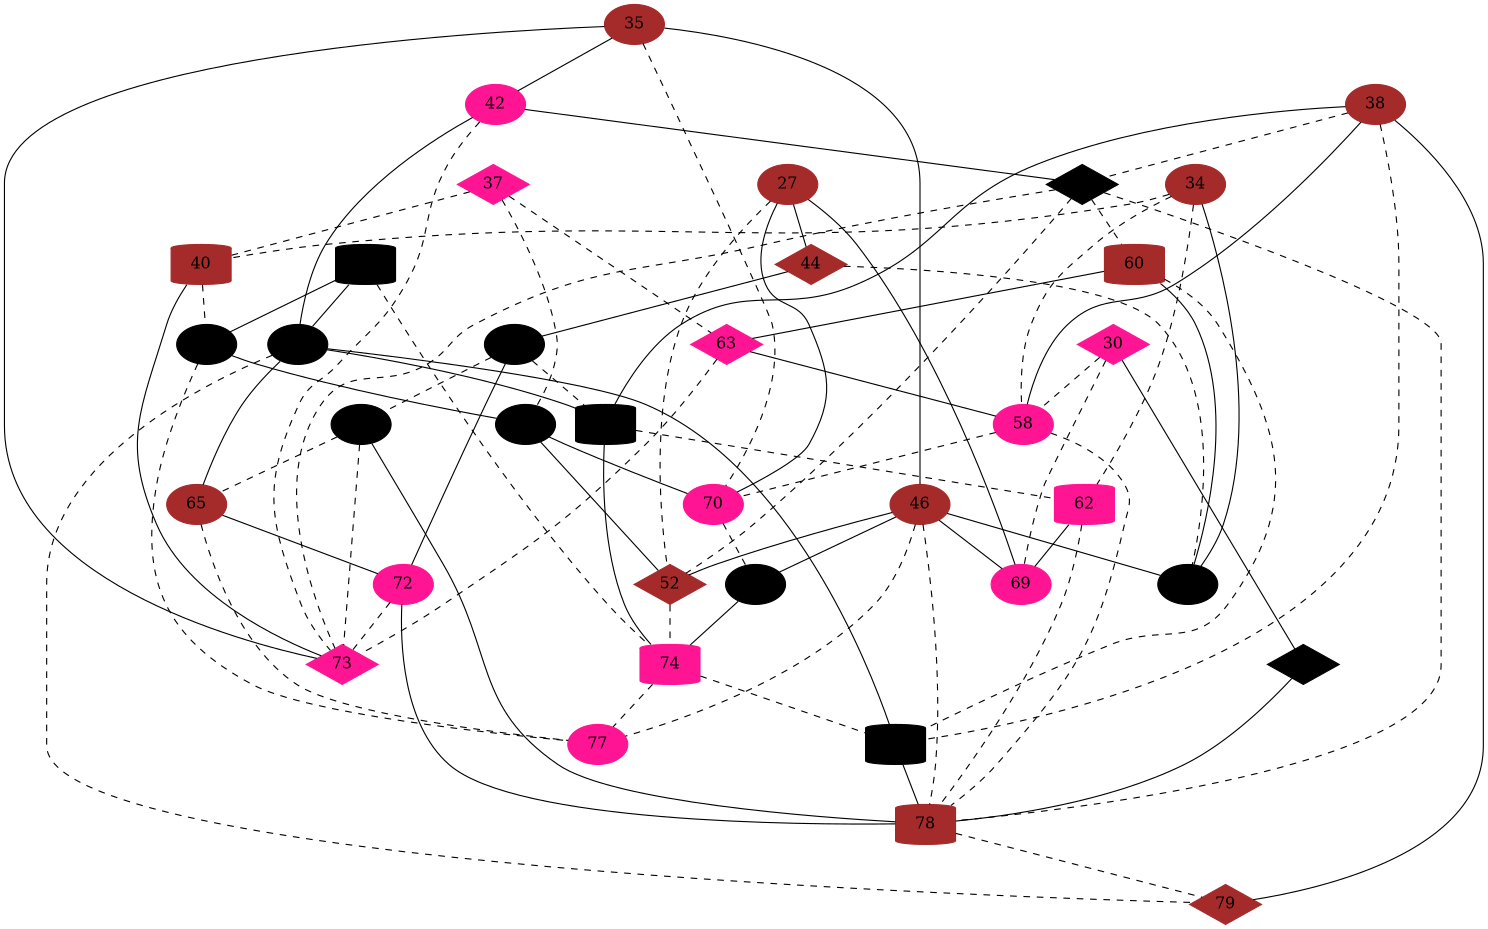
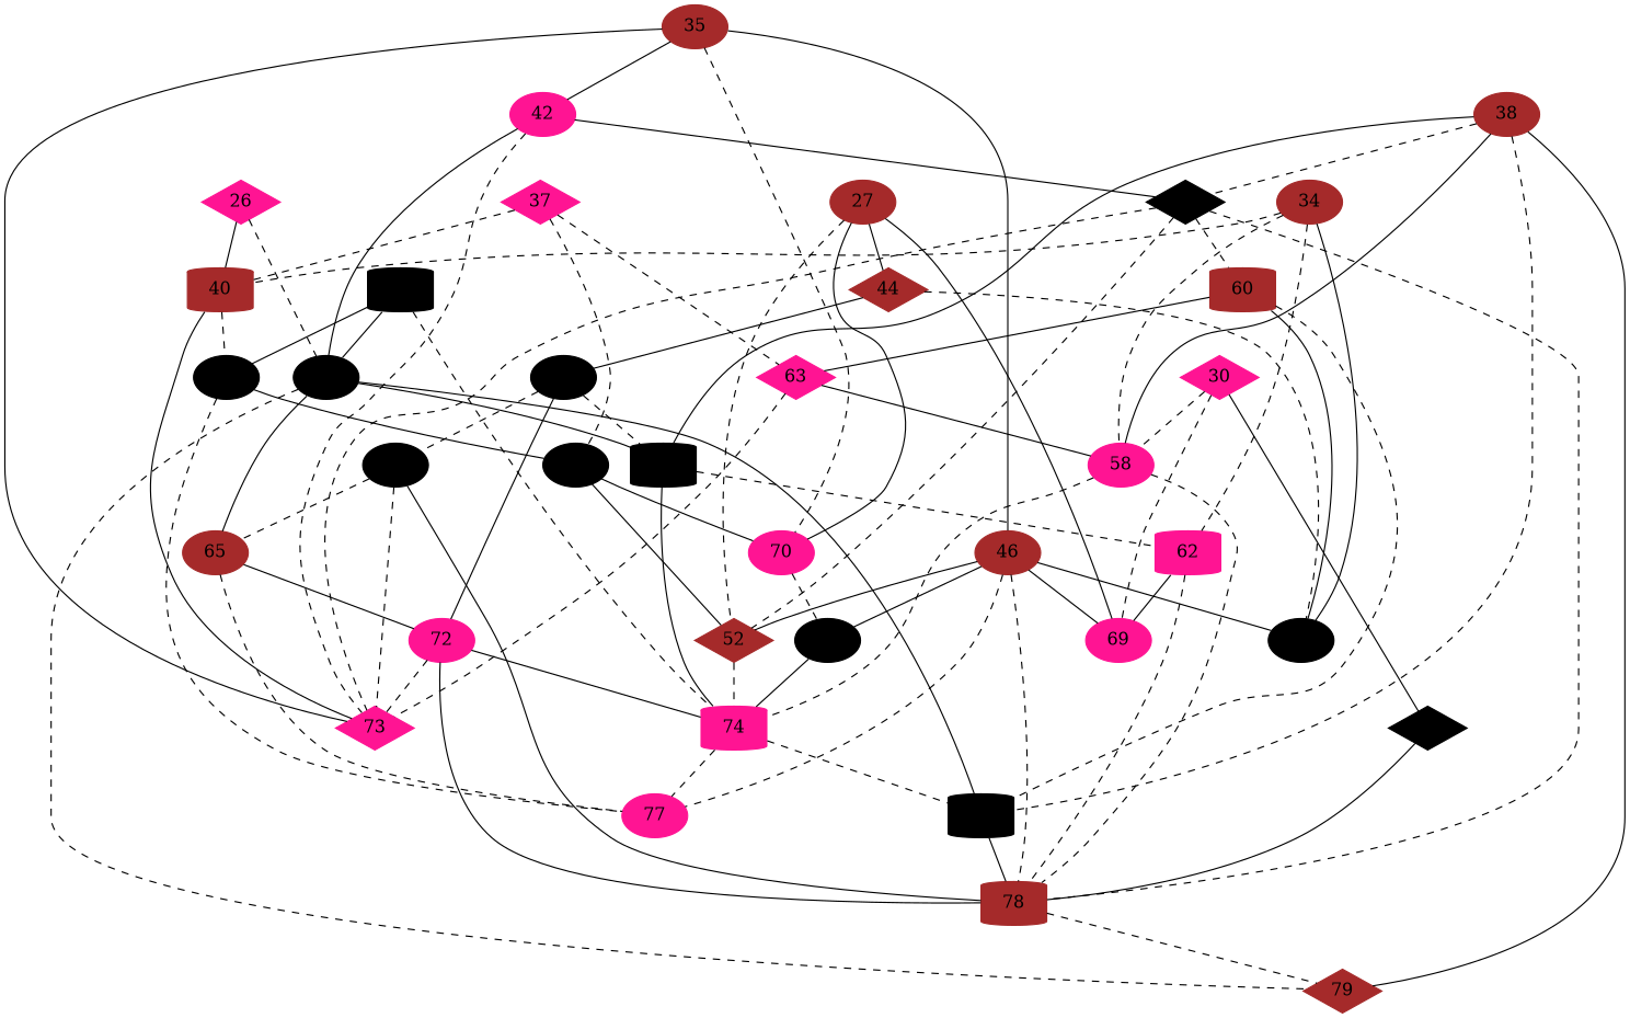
  graph {
    node [color=deeppink shape=ellipse style=filled]
    edge [style=dashed]
    7 [color=black shape=cylinder super="+4"]
    41 [color=black]
    48 [color=black super="+9+47"]
    74 [shape=cylinder super="+59+25+55+64"]
    49 [color=black]
    77
    57 [color=black shape=cylinder super="+56"]
    75 [color=black shape=cylinder super="+10+61"]
    79 [color=brown shape=diamond]
    65 [color=brown]
    40 [color=brown shape=cylinder super="+17"]
    73 [shape=diamond super="+31+66"]
+   26 [shape=diamond]
    27 [color=brown]
    44 [color=brown shape=diamond]
    52 [color=brown shape=diamond super="+32"]
    69 [super="+20"]
    70 [super="+2"]
    68 [color=black]
    45 [color=black super="+29"]
    71 [color=black]
    34 [color=brown]
    58 [super="+21"]
    62 [shape=cylinder]
    78 [color=brown shape=cylinder super="+11+30+16+76"]
    35 [color=brown]
    42
    46 [color=brown super="+33"]
    43 [color=black shape=diamond super="+5+24"]
    37 [shape=diamond]
    63 [shape=diamond]
    38 [color=brown super="+15"]
    60 [color=brown shape=cylinder]
    53 [color=black]
    72 [super="+22+23+36"]
    n36 [label=30 shape=diamond super="+3"]
    51 [color=black shape=diamond]
    7 -- 41 [style=solid]
    7 -- 48 [style=solid]
    7 -- 74 [weight=2]
    41 -- 49 [style=solid]
    41 -- 77
    48 -- 57 [style=solid]
    48 -- 75 [style=solid]
    48 -- 79
    48 -- 65 [style=solid]
    74 -- 77
    74 -- 75 [weight=2]
    49 -- 52 [style=solid]
    49 -- 70 [style=solid]
    57 -- 74 [style=solid]
    57 -- 62
    75 -- 78 [style=solid weight=3]
    65 -- 77
    65 -- 72 [style=solid]
    40 -- 41
    40 -- 73 [style=solid]
+   26 -- 48 [weight=2]
+   26 -- 40 [style=solid weight=2]
    27 -- 44 [style=solid]
    27 -- 52
    27 -- 69 [style=solid]
    27 -- 70 [style=solid]
    44 -- 68
    44 -- 45 [style=solid weight=2]
    52 -- 74 [weight=4]
    70 -- 71 [weight=2]
    45 -- 57 [weight=2]
    45 -- 53
    45 -- 72 [style=solid]
    71 -- 74 [style=solid]
    34 -- 40
    34 -- 68 [style=solid]
    34 -- 58
    34 -- 62
-   58 -- 70
+   58 -- 74
    58 -- 78
    62 -- 69 [style=solid]
    62 -- 78
    78 -- 79
    35 -- 73 [style=solid]
    35 -- 70
    35 -- 42 [style=solid]
    35 -- 46 [style=solid]
    42 -- 48 [style=solid]
    42 -- 73
    42 -- 43 [style=solid]
    46 -- 77
    46 -- 52 [style=solid]
    46 -- 69 [style=solid weight=2]
    46 -- 68 [style=solid]
    46 -- 71 [style=solid]
    46 -- 78
    43 -- 73
    43 -- 52
    43 -- 78
    43 -- 60
    37 -- 49
    37 -- 40
    37 -- 63
    63 -- 73
    63 -- 58 [style=solid]
    38 -- 57 [style=solid]
    38 -- 75
    38 -- 79 [style=solid weight=2]
    38 -- 58 [style=solid]
    38 -- 43
    60 -- 75
    60 -- 68 [style=solid]
    60 -- 63 [style=solid]
    53 -- 65
    53 -- 73
    53 -- 78 [style=solid]
+   72 -- 74 [style=solid weight=2]
    72 -- 73 [weight=3]
    72 -- 78 [style=solid weight=3]
    n36 -- 69 [weight=2]
    n36 -- 58 [weight=2]
    n36 -- 51 [style=solid weight=2]
    51 -- 78 [style=solid weight=2]
  }
